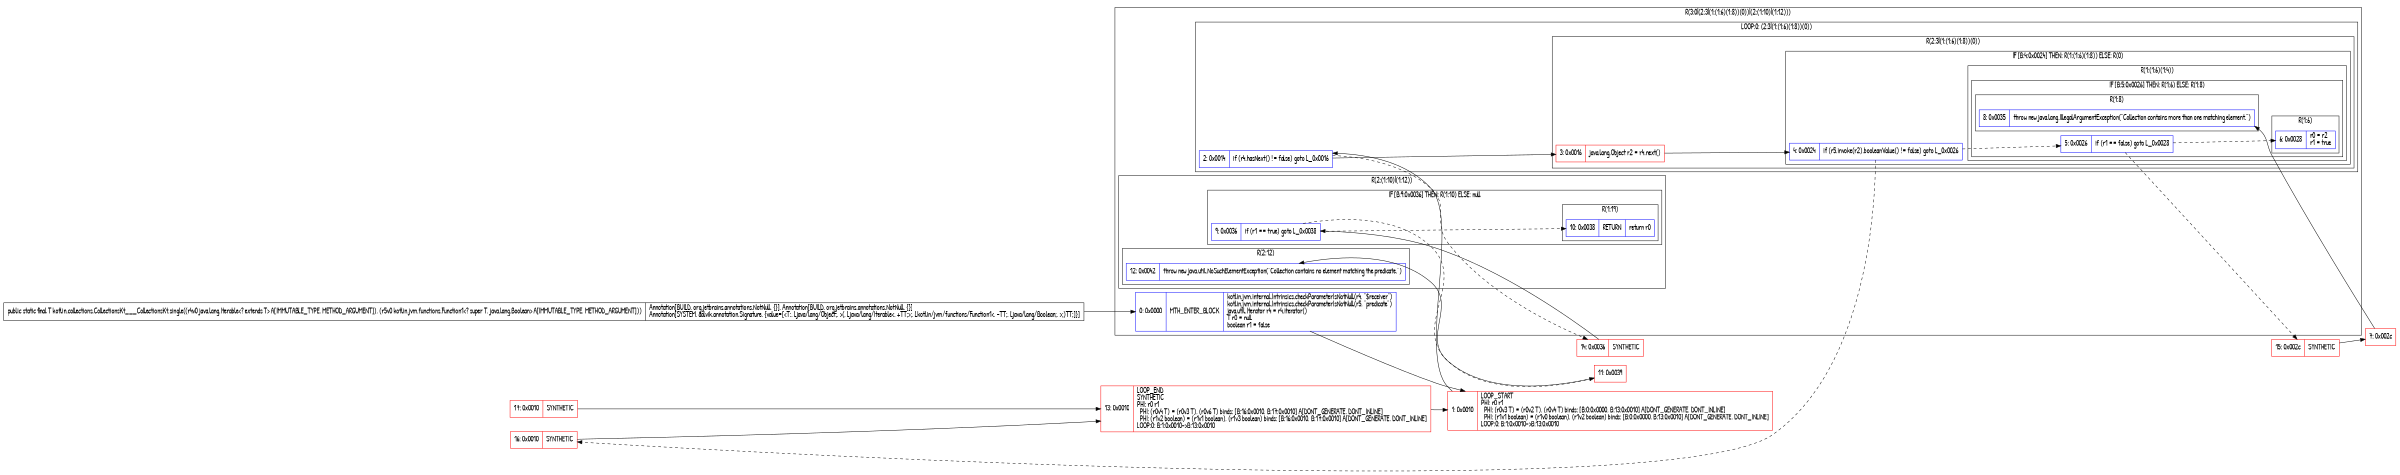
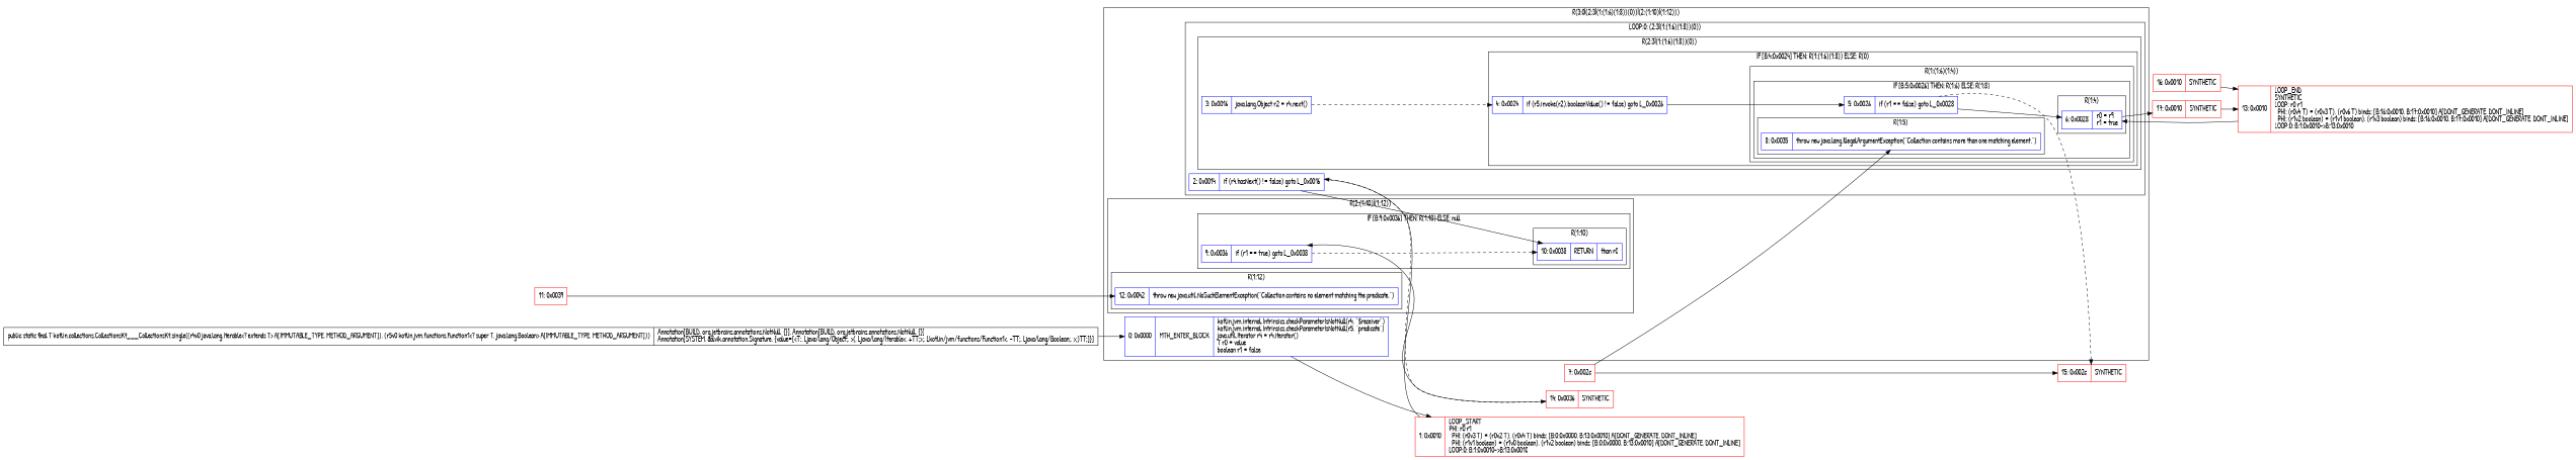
  digraph {
    fontname="Patrick Hand"
    rankdir=LR
    node [color=blue fontname="Patrick Hand" shape=record]
    edge [fontname="Patrick Hand"]
-   n1 [label="{6\:\ 0x0028|r0 = r2\lr1 = true\l}"]
+   n1 [label="{6\:\ 0x0028|r0 = r9\lr1 = true\l}"]
    n2 [label="{8\:\ 0x0035|throw new java.lang.IllegalArgumentException(\"Collection contains more than one matching element.\")\l}"]
    n3 [label="{5\:\ 0x0026|if (r1 == false) goto L_0x0028\l}"]
    n4 [label="{4\:\ 0x0024|if (r5.invoke(r2).booleanValue() != false) goto L_0x0026\l}"]
-   n5 [color=red label="{3\:\ 0x0016|java.lang.Object r2 = r4.next()\l}"]
+   n5 [label="{3\:\ 0x0016|java.lang.Object r2 = r4.next()\l}"]
    n6 [label="{2\:\ 0x0014|if (r4.hasNext() != false) goto L_0x0016\l}"]
-   n7 [label="{10\:\ 0x0038|RETURN\l|return r0\l}"]
+   n7 [label="{10\:\ 0x0038|RETURN\l|than r0\l}"]
    n8 [label="{9\:\ 0x0036|if (r1 == true) goto L_0x0038\l}"]
    n9 [label="{12\:\ 0x0042|throw new java.util.NoSuchElementException(\"Collection contains no element matching the predicate.\")\l}"]
-   n10 [label="{0\:\ 0x0000|MTH_ENTER_BLOCK\l|kotlin.jvm.internal.Intrinsics.checkParameterIsNotNull(r4, \"$receiver\")\lkotlin.jvm.internal.Intrinsics.checkParameterIsNotNull(r5, \"predicate\")\ljava.util.Iterator r4 = r4.iterator()\lT r0 = null\lboolean r1 = false\l}"]
+   n10 [label="{0\:\ 0x0000|MTH_ENTER_BLOCK\l|kotlin.jvm.internal.Intrinsics.checkParameterIsNotNull(r4, \"$receiver\")\lkotlin.jvm.internal.Intrinsics.checkParameterIsNotNull(r5, \"predicate\")\ljava.util.Iterator r4 = r4.iterator()\lT r0 = value\lboolean r1 = false\l}"]
    n11 [color=red label="{17\:\ 0x0010|SYNTHETIC\l}"]
    n12 [color=red label="{15\:\ 0x002c|SYNTHETIC\l}"]
    n13 [color=red label="{16\:\ 0x0010|SYNTHETIC\l}"]
    n14 [color=red label="{14\:\ 0x0036|SYNTHETIC\l}"]
    n15 [color=red label="{11\:\ 0x0039}"]
    n16 [color=red label="{1\:\ 0x0010|LOOP_START\lPHI: r0 r1 \l  PHI: (r0v3 T) = (r0v2 T), (r0v4 T) binds: [B:0:0x0000, B:13:0x0010] A[DONT_GENERATE, DONT_INLINE]\l  PHI: (r1v1 boolean) = (r1v0 boolean), (r1v2 boolean) binds: [B:0:0x0000, B:13:0x0010] A[DONT_GENERATE, DONT_INLINE]\lLOOP:0: B:1:0x0010\-\>B:13:0x0010\l}"]
-   n17 [color=red label="{13\:\ 0x0010|LOOP_END\lSYNTHETIC\lPHI: r0 r1 \l  PHI: (r0v4 T) = (r0v3 T), (r0v6 T) binds: [B:16:0x0010, B:17:0x0010] A[DONT_GENERATE, DONT_INLINE]\l  PHI: (r1v2 boolean) = (r1v1 boolean), (r1v3 boolean) binds: [B:16:0x0010, B:17:0x0010] A[DONT_GENERATE, DONT_INLINE]\lLOOP:0: B:1:0x0010\-\>B:13:0x0010\l}"]
+   n17 [color=red label="{13\:\ 0x0010|LOOP_END\lSYNTHETIC\lLOOP: r0 r1 \l  PHI: (r0v4 T) = (r0v3 T), (r0v6 T) binds: [B:16:0x0010, B:17:0x0010] A[DONT_GENERATE, DONT_INLINE]\l  PHI: (r1v2 boolean) = (r1v1 boolean), (r1v3 boolean) binds: [B:16:0x0010, B:17:0x0010] A[DONT_GENERATE, DONT_INLINE]\lLOOP:0: B:1:0x0010\-\>B:13:0x0010\l}"]
    n18 [color=red label="{7\:\ 0x002c}"]
    n19 [label="{public static final T kotlin.collections.CollectionsKt___CollectionsKt.single((r4v0 java.lang.Iterable\<? extends T\> A[IMMUTABLE_TYPE, METHOD_ARGUMENT]), (r5v0 kotlin.jvm.functions.Function1\<? super T, java.lang.Boolean\> A[IMMUTABLE_TYPE, METHOD_ARGUMENT]))  | Annotation[BUILD, org.jetbrains.annotations.NotNull, \{\}], Annotation[BUILD, org.jetbrains.annotations.NotNull, \{\}]\lAnnotation[SYSTEM, dalvik.annotation.Signature, \{value=[\<T:, Ljava\/lang\/Object;, \>(, Ljava\/lang\/Iterable\<, +TT;\>;, Lkotlin\/jvm\/functions\/Function1\<, \-TT;, Ljava\/lang\/Boolean;, \>;)TT;]\}]\l}" color=""]
    subgraph cluster_1 {
      label="R(3:0|(2:3|(1:(1:6)(1:8))(0))|(2:(1:10)|(1:12)))"
      n10
      subgraph cluster_2 {
        label="LOOP:0: (2:3|(1:(1:6)(1:8))(0))"
        n6
        subgraph cluster_3 {
          label="R(2:3|(1:(1:6)(1:8))(0))"
          n5
          subgraph cluster_4 {
            label="IF [B:4:0x0024] THEN: R(1:(1:6)(1:8)) ELSE: R(0)"
            n4
            subgraph cluster_5 {
              label="R(1:(1:6)(1:4))"
              subgraph cluster_6 {
                label="IF [B:5:0x0026] THEN: R(1:6) ELSE: R(1:8)"
                n3
                subgraph cluster_7 {
-                 label="R(1:6)"
+                 label="R(1:4)"
                  n1
                }
                subgraph cluster_8 {
-                 label="R(1:8)"
+                 label="R(1:5)"
                  n2
                }
              }
            }
            subgraph cluster_9 {
              label="R(0)"
            }
          }
        }
      }
      subgraph cluster_10 {
        label="R(2:(1:10)|(1:12))"
        subgraph cluster_11 {
          label="IF [B:9:0x0036] THEN: R(1:10) ELSE: null"
          n8
          subgraph cluster_12 {
-           label="R(1:19)"
+           label="R(1:10)"
            n7
          }
        }
        subgraph cluster_13 {
-         label="R(2:12)"
+         label="R(1:12)"
          n9
        }
      }
    }
-   n3 -> n1 [style=dashed]
+   n1 -> n11
+   n3 -> n1
    n3 -> n12 [style=dashed]
-   n4 -> n3 [style=dashed]
-   n4 -> n13 [style=dashed]
-   n5 -> n4
-   n6 -> n5
+   n4 -> n3
+   n5 -> n4 [style=dashed]
+   n6 -> n7
    n6 -> n14 [style=dashed]
    n8 -> n7 [style=dashed]
-   n8 -> n15 [style=dashed]
    n10 -> n16
    n11 -> n17
-   n12 -> n18
+   n18 -> n12
    n13 -> n17
    n14 -> n8
    n15 -> n9
    n16 -> n6
-   n17 -> n16
+   n17 -> n1
    n18 -> n2
    n19 -> n10
  }
